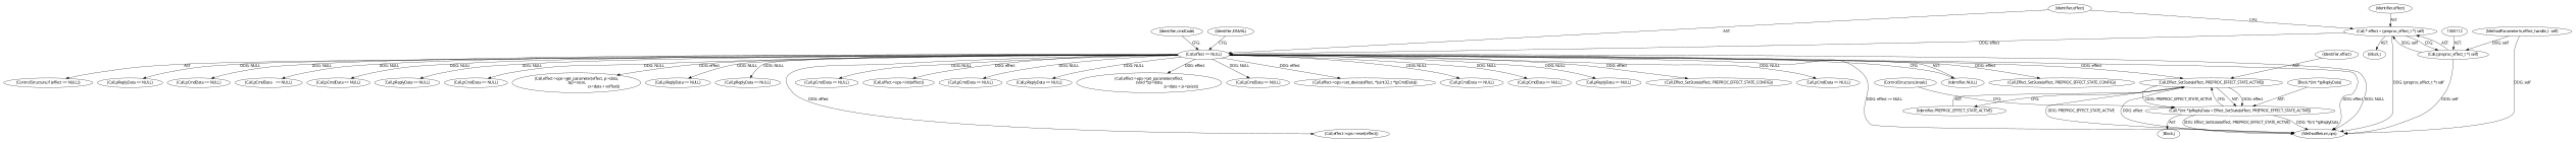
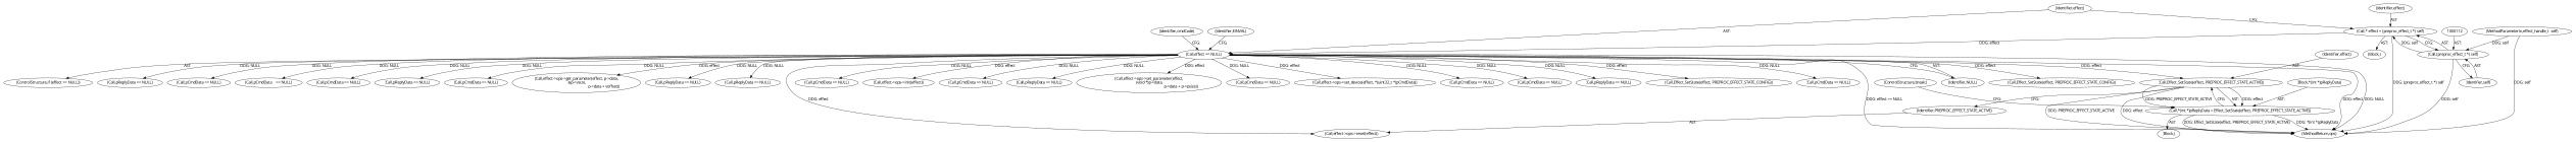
  digraph {
    fontname="Open Sans"
    node [fontname="Open Sans"]
    edge [fontname="Open Sans"]
    n1 [label="(Call,Effect_SetState(effect, PREPROC_EFFECT_STATE_ACTIVE))"]
    n2 [label="(Call,*(int *)pReplyData = Effect_SetState(effect, PREPROC_EFFECT_STATE_ACTIVE))"]
    n3 [label="(Identifier,PREPROC_EFFECT_STATE_ACTIVE)"]
    n4 [label="(MethodReturn,ops)"]
    n5 [label="(Block,)"]
    n6 [label="(Call,effect == NULL)"]
    n7 [label="(Identifier,NULL)"]
    n8 [label="(Call,Effect_SetState(effect, PREPROC_EFFECT_STATE_CONFIG))"]
    n9 [label="(ControlStructure,if (effect == NULL))"]
    n10 [label="(Call,pReplyData == NULL)"]
    n11 [label="(Call,pCmdData == NULL)"]
    n12 [label="(Call,pCmdData    == NULL)"]
    n13 [label="(Call,pCmdData == NULL)"]
    n14 [label="(Call,pReplyData == NULL)"]
    n15 [label="(Call,pCmdData == NULL)"]
    n16 [label="(Call,effect->ops->get_parameter(effect, p->data,\n &p->vsize,\n                                                       p->data + voffset))"]
    n17 [label="(Call,pReplyData == NULL)"]
    n18 [label="(Call,pReplyData == NULL)"]
    n19 [label="(Call,pCmdData == NULL)"]
    n20 [label="(Call,effect->ops->init(effect))"]
    n21 [label="(Call,pCmdData == NULL)"]
    n22 [label="(Call,pReplyData == NULL)"]
    n23 [label="(Call,effect->ops->set_parameter(effect,\n (void *)p->data,\n                                                                p->data + p->psize))"]
    n24 [label="(Call,pCmdData == NULL)"]
    n25 [label="(Call,effect->ops->set_device(effect, *(uint32_t *)pCmdData))"]
    n26 [label="(Call,pCmdData == NULL)"]
    n27 [label="(Call,pCmdData == NULL)"]
    n28 [label="(Call,effect->ops->reset(effect))"]
    n29 [label="(Call,pReplyData == NULL)"]
    n30 [label="(Call,Effect_SetState(effect, PREPROC_EFFECT_STATE_CONFIG))"]
    n31 [label="(Call,pCmdData == NULL)"]
    n32 [label="(Call,* effect = (preproc_effect_t *) self)"]
    n33 [label="(Call,(preproc_effect_t *) self)"]
    n34 [label="(Block,)"]
+   n35 [label="(Identifier,self)"]
    n36 [label="(MethodParameterIn,effect_handle_t  self)"]
    n37 [label="(ControlStructure,break;)"]
    n38 [label="(Identifier,cmdCode)"]
    n39 [label="(Block,*(int *)pReplyData)"]
    n40 [label="(Identifier,effect)"]
    n41 [label="(Identifier,effect)"]
    n42 [label="(Identifier,effect)"]
    n43 [label="(Identifier,EINVAL)"]
    1000112
    n1 -> n2 [label="AST: "]
    n1 -> n2 [label="DDG: effect"]
    n1 -> n2 [label="DDG: PREPROC_EFFECT_STATE_ACTIVE"]
    n1 -> n3 [label="CFG: "]
    n1 -> n4 [label="DDG: PREPROC_EFFECT_STATE_ACTIVE"]
    n1 -> n4 [label="DDG: effect"]
    n2 -> n1 [label="CFG: "]
    n2 -> n4 [label="DDG: Effect_SetState(effect, PREPROC_EFFECT_STATE_ACTIVE)"]
    n2 -> n4 [label="DDG: *(int *)pReplyData"]
    n2 -> n5 [label="AST: "]
-   n3 -> n1 [label="AST: "]
+   n3 -> n28 [label="AST: "]
    n6 -> n1 [label="DDG: effect"]
    n6 -> n4 [label="DDG: effect == NULL"]
    n6 -> n4 [label="DDG: effect"]
    n6 -> n4 [label="DDG: NULL"]
    n6 -> n7 [label="CFG: "]
    n6 -> n8 [label="DDG: effect"]
    n6 -> n9 [label="AST: "]
    n6 -> n10 [label="DDG: NULL"]
    n6 -> n11 [label="DDG: NULL"]
    n6 -> n12 [label="DDG: NULL"]
    n6 -> n13 [label="DDG: NULL"]
    n6 -> n14 [label="DDG: NULL"]
    n6 -> n15 [label="DDG: NULL"]
    n6 -> n16 [label="DDG: effect"]
    n6 -> n17 [label="DDG: NULL"]
    n6 -> n18 [label="DDG: NULL"]
    n6 -> n19 [label="DDG: NULL"]
    n6 -> n20 [label="DDG: effect"]
    n6 -> n21 [label="DDG: NULL"]
    n6 -> n22 [label="DDG: NULL"]
    n6 -> n23 [label="DDG: effect"]
    n6 -> n24 [label="DDG: NULL"]
    n6 -> n25 [label="DDG: effect"]
    n6 -> n26 [label="DDG: NULL"]
    n6 -> n27 [label="DDG: NULL"]
    n6 -> n28 [label="DDG: effect"]
    n6 -> n29 [label="DDG: NULL"]
    n6 -> n30 [label="DDG: effect"]
    n6 -> n31 [label="DDG: NULL"]
    n7 -> n6 [label="AST: "]
    n32 -> n4 [label="DDG: (preproc_effect_t *) self"]
    n32 -> n6 [label="DDG: effect"]
    n32 -> n33 [label="CFG: "]
    n32 -> n34 [label="AST: "]
    n33 -> n4 [label="DDG: self"]
    n33 -> n32 [label="AST: "]
    n33 -> n32 [label="DDG: self"]
+   n33 -> n35 [label="CFG: "]
+   n35 -> n33 [label="AST: "]
    n36 -> n4 [label="DDG: self"]
    n36 -> n33 [label="DDG: self"]
    n37 -> n2 [label="CFG: "]
    n38 -> n6 [label="CFG: "]
    n39 -> n2 [label="AST: "]
    n40 -> n32 [label="AST: "]
    n41 -> n1 [label="AST: "]
    n42 -> n6 [label="AST: "]
    n42 -> n32 [label="CFG: "]
    n43 -> n6 [label="CFG: "]
    1000112 -> n33 [label="AST: "]
  }
